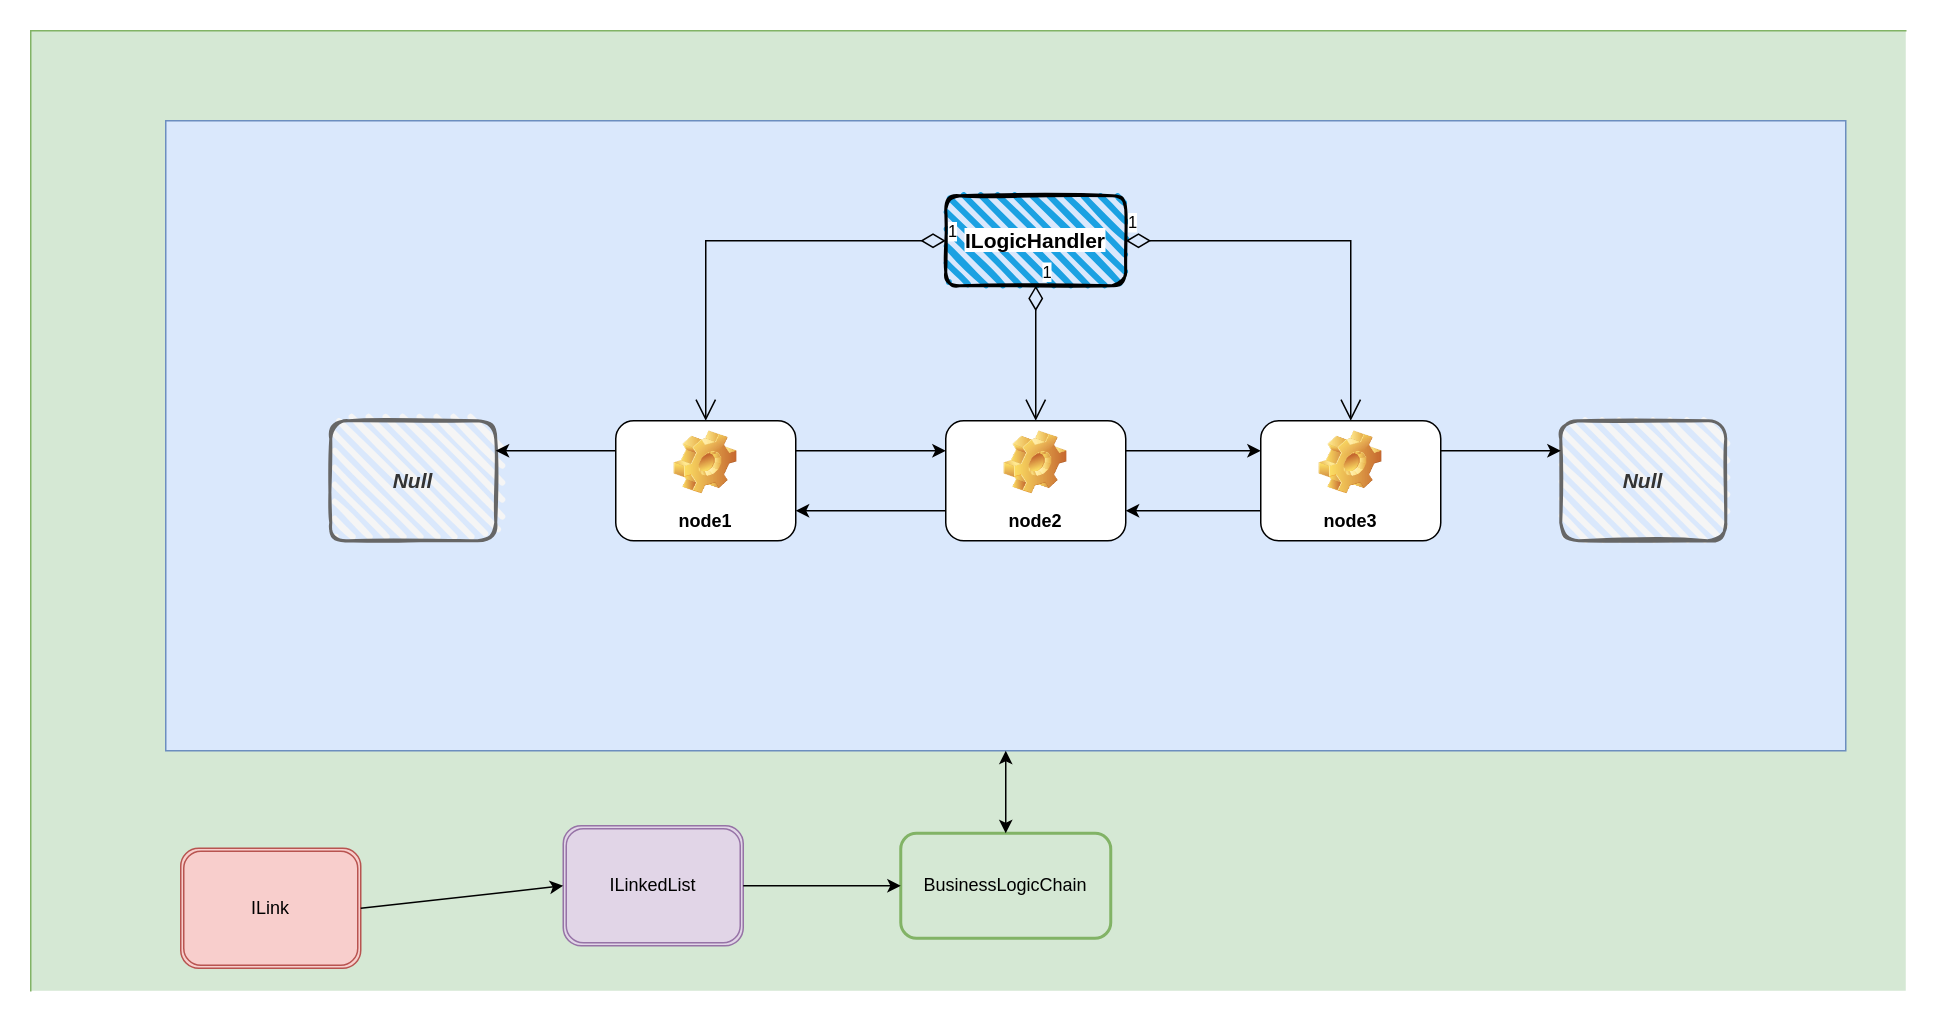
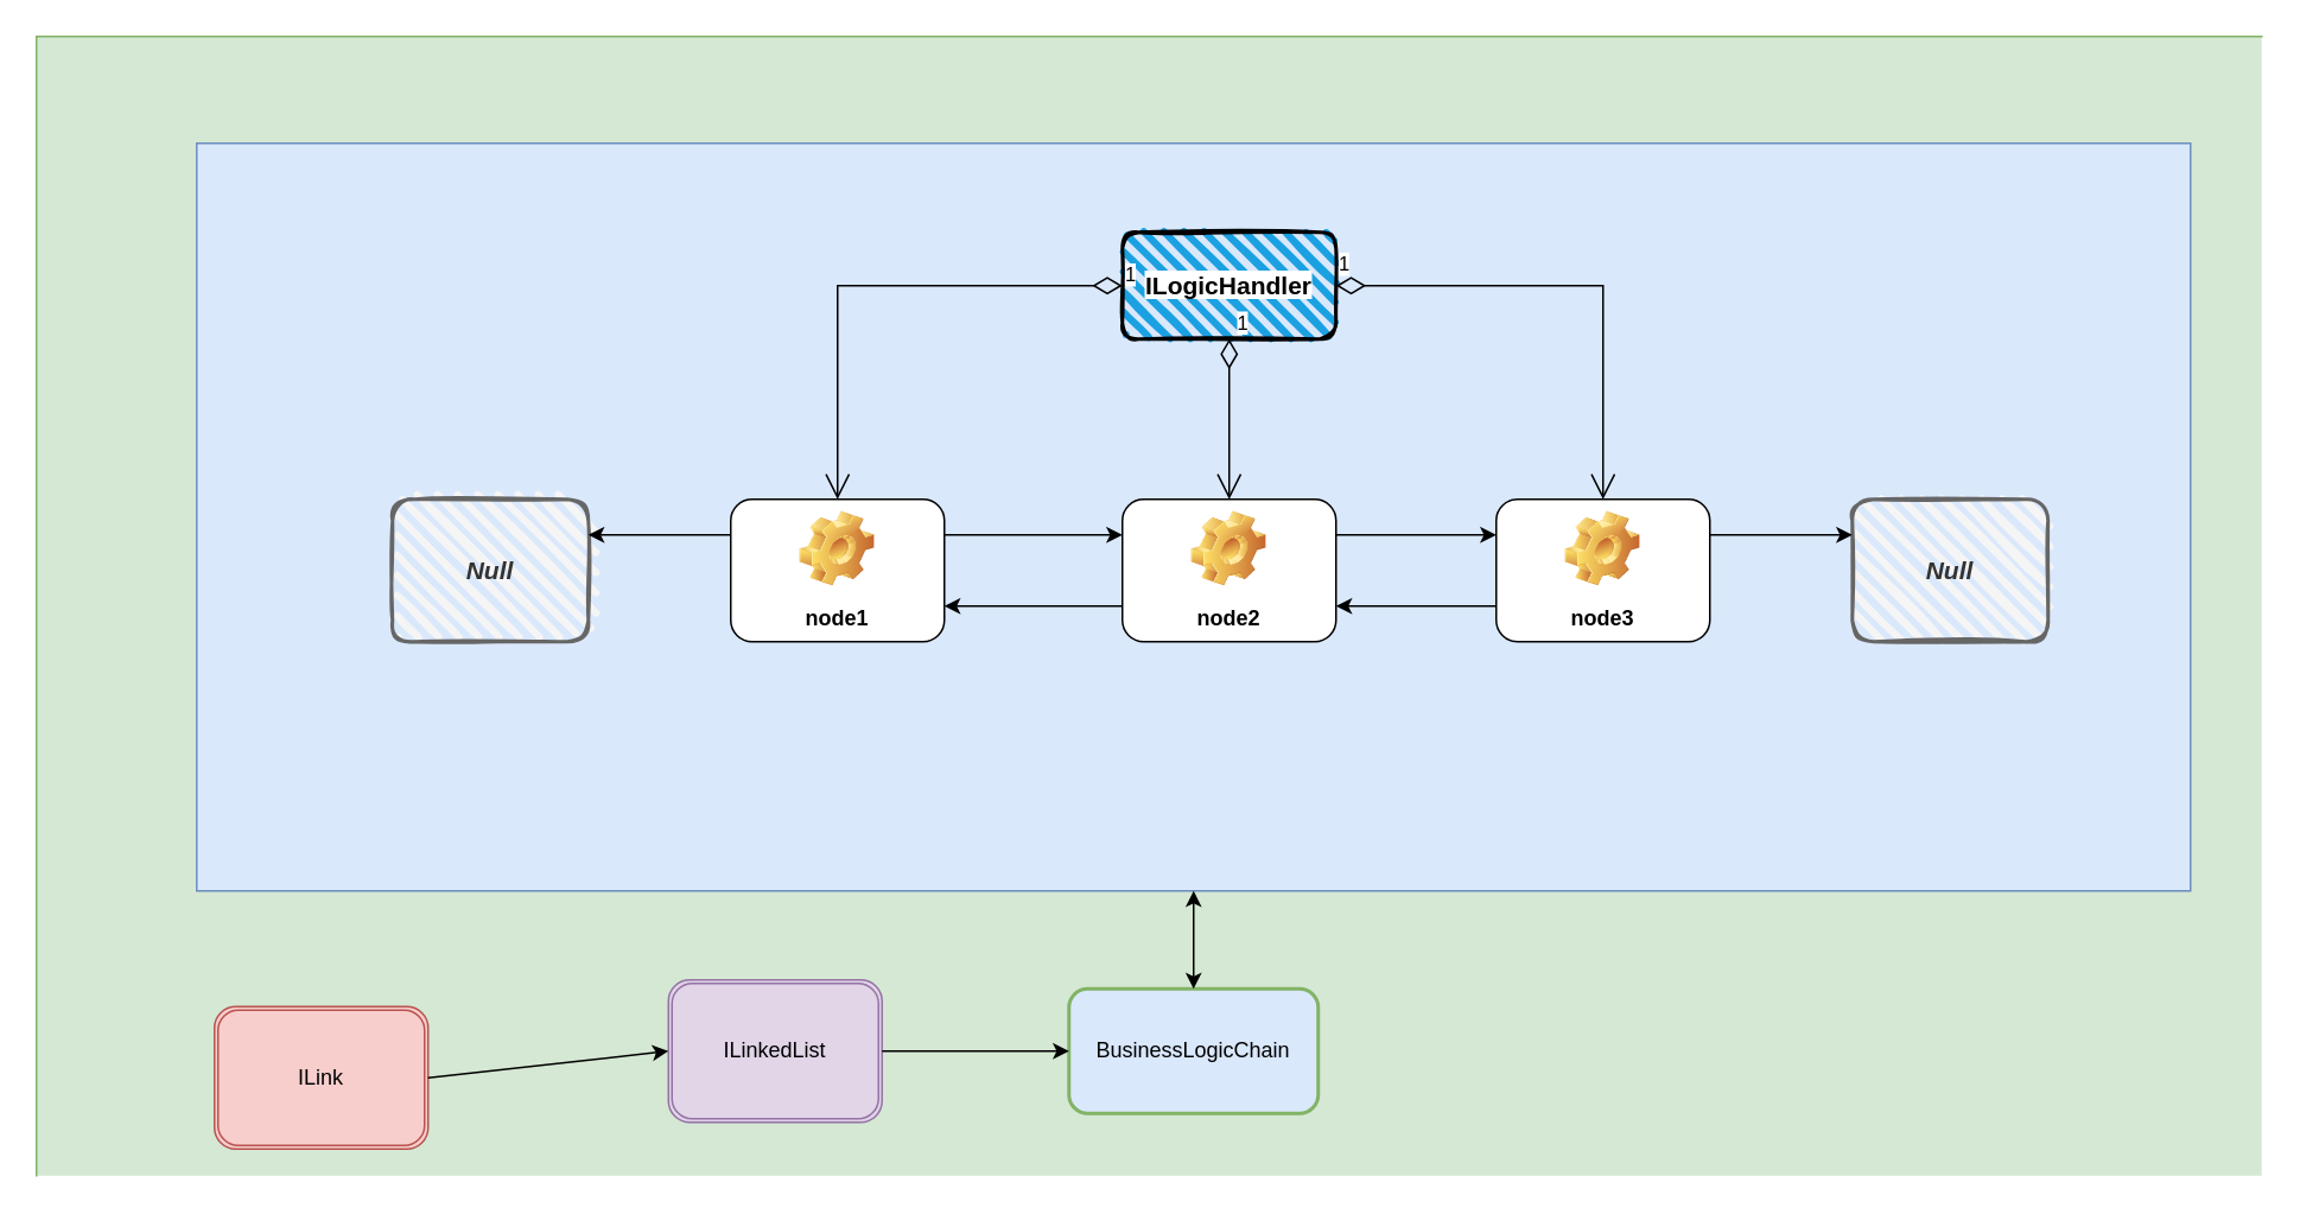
  <mxCell id="0" />
  <mxCell id="1" parent="0" />
  <mxCell id="2" value="" style="shape=partialRectangle;whiteSpace=wrap;html=1;bottom=0;right=0;fillColor=#d5e8d4;strokeColor=#82b366;" vertex="1" parent="1"><mxGeometry x="20" y="20" width="1250" height="640" as="geometry" /></mxCell>
  <mxCell id="3" value="" style="rounded=0;whiteSpace=wrap;html=1;fillColor=#dae8fc;strokeColor=#6c8ebf;" vertex="1" parent="1"><mxGeometry x="110" y="80" width="1120" height="420" as="geometry" /></mxCell>
  <mxCell id="4" value="node1" style="label;whiteSpace=wrap;html=1;align=center;verticalAlign=bottom;spacingLeft=0;spacingBottom=4;imageAlign=center;imageVerticalAlign=top;image=img/clipart/Gear_128x128.png" vertex="1" parent="1"><mxGeometry x="410" y="280" width="120" height="80" as="geometry" /></mxCell>
  <mxCell id="5" value="node2" style="label;whiteSpace=wrap;html=1;align=center;verticalAlign=bottom;spacingLeft=0;spacingBottom=4;imageAlign=center;imageVerticalAlign=top;image=img/clipart/Gear_128x128.png" vertex="1" parent="1"><mxGeometry x="630" y="280" width="120" height="80" as="geometry" /></mxCell>
  <mxCell id="6" value="node3" style="label;whiteSpace=wrap;html=1;align=center;verticalAlign=bottom;spacingLeft=0;spacingBottom=4;imageAlign=center;imageVerticalAlign=top;image=img/clipart/Gear_128x128.png" vertex="1" parent="1"><mxGeometry x="840" y="280" width="120" height="80" as="geometry" /></mxCell>
  <mxCell id="7" value="" style="endArrow=classic;html=1;rounded=0;entryX=0;entryY=0.25;entryDx=0;entryDy=0;" edge="1" parent="1" target="5"><mxGeometry width="50" height="50" relative="1" as="geometry"><mxPoint x="530" y="300" as="sourcePoint" /><mxPoint x="580" y="440" as="targetPoint" /></mxGeometry></mxCell>
  <mxCell id="8" value="" style="endArrow=classic;html=1;rounded=0;entryX=0;entryY=0.25;entryDx=0;entryDy=0;exitX=1;exitY=0.25;exitDx=0;exitDy=0;" edge="1" parent="1" source="5" target="6"><mxGeometry width="50" height="50" relative="1" as="geometry"><mxPoint x="640" y="520" as="sourcePoint" /><mxPoint x="690" y="470" as="targetPoint" /></mxGeometry></mxCell>
  <mxCell id="9" value="&lt;font style=&quot;font-size: 14px;&quot;&gt;&lt;b&gt;&lt;i&gt;Null&lt;/i&gt;&lt;/b&gt;&lt;/font&gt;" style="rounded=1;whiteSpace=wrap;html=1;strokeWidth=2;fillWeight=4;hachureGap=8;hachureAngle=45;sketch=1;fillColor=#f5f5f5;fontColor=#333333;strokeColor=#666666;" vertex="1" parent="1"><mxGeometry x="220" y="280" width="110" height="80" as="geometry" /></mxCell>
  <mxCell id="10" value="&lt;font style=&quot;font-size: 14px;&quot;&gt;&lt;b&gt;&lt;i&gt;Null&lt;/i&gt;&lt;/b&gt;&lt;/font&gt;" style="rounded=1;whiteSpace=wrap;html=1;strokeWidth=2;fillWeight=4;hachureGap=8;hachureAngle=45;sketch=1;fillColor=#f5f5f5;fontColor=#333333;strokeColor=#666666;" vertex="1" parent="1"><mxGeometry x="1040" y="280" width="110" height="80" as="geometry" /></mxCell>
  <mxCell id="11" value="" style="endArrow=classic;html=1;rounded=0;entryX=0;entryY=0.25;entryDx=0;entryDy=0;exitX=1;exitY=0.25;exitDx=0;exitDy=0;" edge="1" parent="1" source="6" target="10"><mxGeometry width="50" height="50" relative="1" as="geometry"><mxPoint x="590" y="530" as="sourcePoint" /><mxPoint x="640" y="480" as="targetPoint" /></mxGeometry></mxCell>
  <mxCell id="12" value="" style="endArrow=classic;html=1;rounded=0;entryX=1;entryY=0.25;entryDx=0;entryDy=0;exitX=0;exitY=0.25;exitDx=0;exitDy=0;" edge="1" parent="1" source="4" target="9"><mxGeometry width="50" height="50" relative="1" as="geometry"><mxPoint x="430" y="490" as="sourcePoint" /><mxPoint x="480" y="440" as="targetPoint" /></mxGeometry></mxCell>
  <mxCell id="13" value="" style="endArrow=classic;html=1;rounded=0;entryX=1;entryY=0.75;entryDx=0;entryDy=0;exitX=0;exitY=0.75;exitDx=0;exitDy=0;" edge="1" parent="1" source="5" target="4"><mxGeometry width="50" height="50" relative="1" as="geometry"><mxPoint x="590" y="500" as="sourcePoint" /><mxPoint x="640" y="450" as="targetPoint" /></mxGeometry></mxCell>
  <mxCell id="14" value="" style="endArrow=classic;html=1;rounded=0;entryX=1;entryY=0.75;entryDx=0;entryDy=0;exitX=0;exitY=0.75;exitDx=0;exitDy=0;" edge="1" parent="1" source="6" target="5"><mxGeometry width="50" height="50" relative="1" as="geometry"><mxPoint x="990" y="500" as="sourcePoint" /><mxPoint x="1040" y="450" as="targetPoint" /></mxGeometry></mxCell>
  <mxCell id="15" value="&lt;b&gt;&lt;font style=&quot;font-size: 14px; background-color: rgb(255, 255, 255); color: rgb(0, 0, 0);&quot;&gt;ILogicHandler&lt;/font&gt;&lt;/b&gt;" style="rounded=1;whiteSpace=wrap;html=1;strokeWidth=2;fillWeight=4;hachureGap=8;hachureAngle=45;fillColor=#1ba1e2;sketch=1;" vertex="1" parent="1"><mxGeometry x="630" y="130" width="120" height="60" as="geometry" /></mxCell>
  <mxCell id="16" value="1" style="endArrow=open;html=1;endSize=12;startArrow=diamondThin;startSize=14;startFill=0;edgeStyle=orthogonalEdgeStyle;align=left;verticalAlign=bottom;rounded=0;exitX=0;exitY=0.5;exitDx=0;exitDy=0;entryX=0.5;entryY=0;entryDx=0;entryDy=0;" edge="1" parent="1" source="15" target="4"><mxGeometry x="-1" y="3" relative="1" as="geometry"><mxPoint x="330" y="610" as="sourcePoint" /><mxPoint x="490" y="610" as="targetPoint" /></mxGeometry></mxCell>
  <mxCell id="17" value="1" style="endArrow=open;html=1;endSize=12;startArrow=diamondThin;startSize=14;startFill=0;edgeStyle=orthogonalEdgeStyle;align=left;verticalAlign=bottom;rounded=0;exitX=1;exitY=0.5;exitDx=0;exitDy=0;" edge="1" parent="1" source="15" target="6"><mxGeometry x="-1" y="3" relative="1" as="geometry"><mxPoint x="580" y="560" as="sourcePoint" /><mxPoint x="740" y="560" as="targetPoint" /></mxGeometry></mxCell>
  <mxCell id="18" value="1" style="endArrow=open;html=1;endSize=12;startArrow=diamondThin;startSize=14;startFill=0;edgeStyle=orthogonalEdgeStyle;align=left;verticalAlign=bottom;rounded=0;exitX=0.5;exitY=1;exitDx=0;exitDy=0;entryX=0.5;entryY=0;entryDx=0;entryDy=0;" edge="1" parent="1" source="15" target="5"><mxGeometry x="-1" y="3" relative="1" as="geometry"><mxPoint x="690" y="240" as="sourcePoint" /><mxPoint x="850" y="240" as="targetPoint" /></mxGeometry></mxCell>
- <mxCell id="19" value="BusinessLogicChain" style="rounded=1;whiteSpace=wrap;html=1;strokeWidth=2;fillWeight=4;hachureGap=8;hachureAngle=45;fillColor=#d5e8d4;strokeColor=#82b366;fontSize=12;" vertex="1" parent="1"><mxGeometry x="600" y="555" width="140" height="70" as="geometry" /></mxCell>
+ <mxCell id="19" value="BusinessLogicChain" style="rounded=1;whiteSpace=wrap;html=1;strokeWidth=2;fillWeight=4;hachureGap=8;hachureAngle=45;fillColor=#dae8fc;strokeColor=#82b366;fontSize=12;" vertex="1" parent="1"><mxGeometry x="600" y="555" width="140" height="70" as="geometry" /></mxCell>
  <mxCell id="20" value="" style="endArrow=classic;startArrow=classic;html=1;rounded=0;entryX=0.5;entryY=1;entryDx=0;entryDy=0;exitX=0.5;exitY=0;exitDx=0;exitDy=0;" edge="1" parent="1" source="19" target="3"><mxGeometry width="50" height="50" relative="1" as="geometry"><mxPoint x="450" y="600" as="sourcePoint" /><mxPoint x="500" y="550" as="targetPoint" /></mxGeometry></mxCell>
  <mxCell id="21" value="ILink" style="shape=ext;double=1;rounded=1;whiteSpace=wrap;html=1;fillColor=#f8cecc;strokeColor=#b85450;" vertex="1" parent="1"><mxGeometry x="120" y="565" width="120" height="80" as="geometry" /></mxCell>
  <mxCell id="22" value="ILinkedList" style="shape=ext;double=1;rounded=1;whiteSpace=wrap;html=1;fillColor=#e1d5e7;strokeColor=#9673a6;" vertex="1" parent="1"><mxGeometry x="375" y="550" width="120" height="80" as="geometry" /></mxCell>
  <mxCell id="23" value="" style="endArrow=classic;html=1;rounded=0;entryX=0;entryY=0.5;entryDx=0;entryDy=0;exitX=1;exitY=0.5;exitDx=0;exitDy=0;" edge="1" parent="1" source="21" target="22"><mxGeometry width="50" height="50" relative="1" as="geometry"><mxPoint x="240" y="750" as="sourcePoint" /><mxPoint x="290" y="700" as="targetPoint" /></mxGeometry></mxCell>
  <mxCell id="24" value="" style="endArrow=classic;html=1;rounded=0;entryX=0;entryY=0.5;entryDx=0;entryDy=0;exitX=1;exitY=0.5;exitDx=0;exitDy=0;" edge="1" parent="1" source="22" target="19"><mxGeometry width="50" height="50" relative="1" as="geometry"><mxPoint x="540" y="720" as="sourcePoint" /><mxPoint x="590" y="670" as="targetPoint" /></mxGeometry></mxCell>
